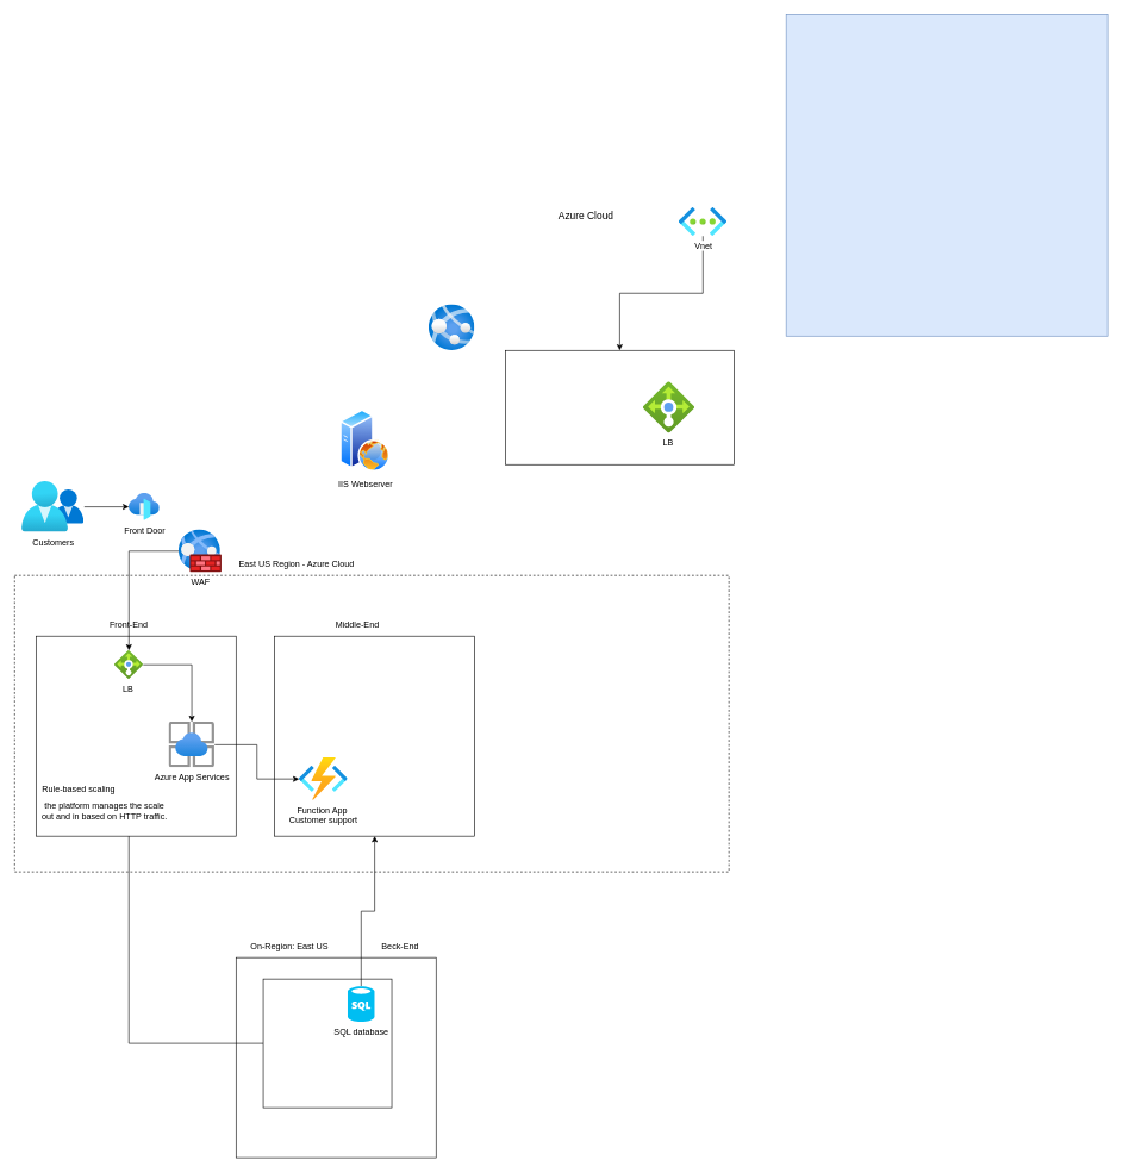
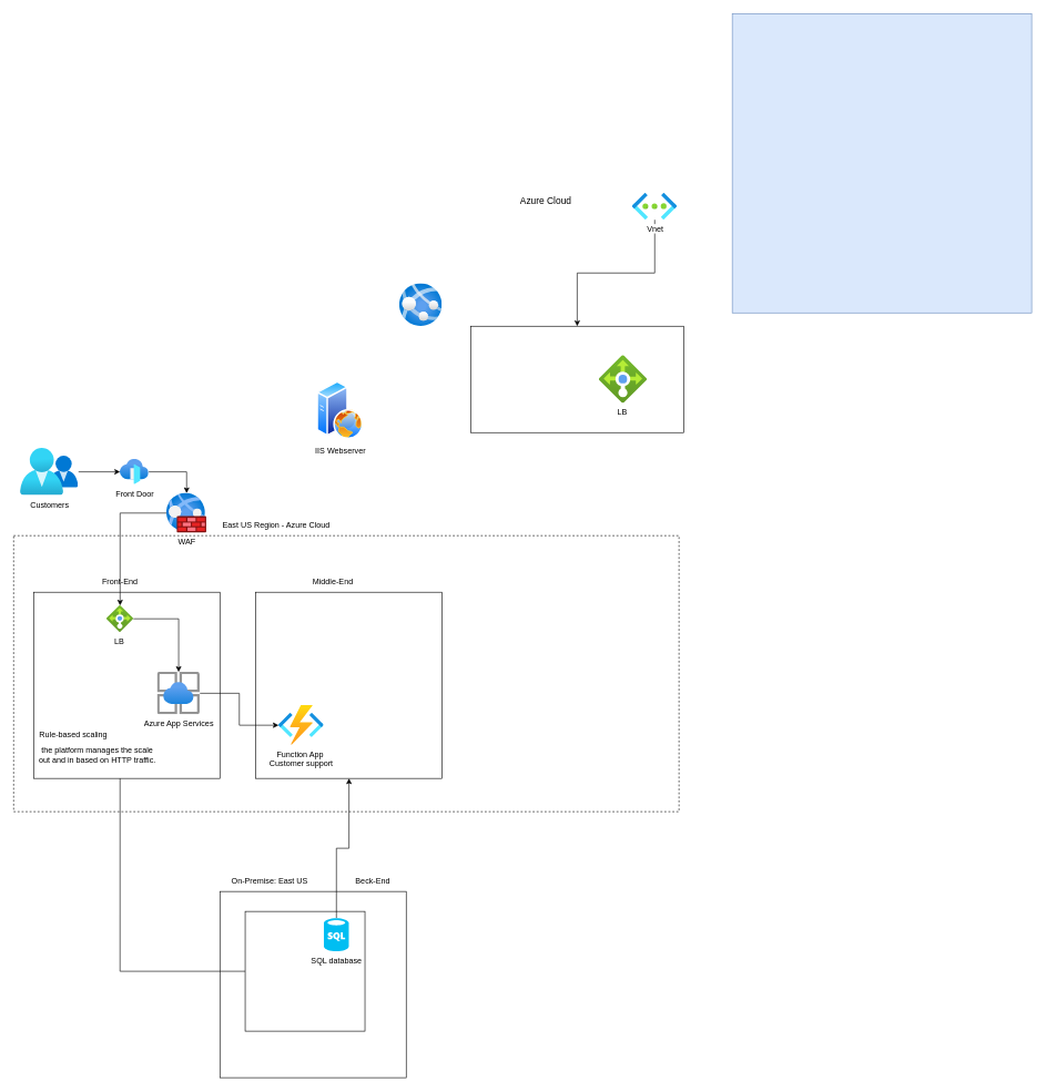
  <mxCell id="0" />
  <mxCell id="1" parent="0" />
  <mxCell id="2" value="" style="whiteSpace=wrap;html=1;aspect=fixed;" vertex="1" parent="1"><mxGeometry x="384" y="890" width="280" height="280" as="geometry" /></mxCell>
  <mxCell id="3" value="" style="whiteSpace=wrap;html=1;aspect=fixed;" vertex="1" parent="1"><mxGeometry x="330" y="1340" width="280" height="280" as="geometry" /></mxCell>
  <mxCell id="4" value="" style="verticalLabelPosition=bottom;verticalAlign=top;html=1;shape=mxgraph.basic.rect;fillColor2=none;strokeWidth=1;size=20;indent=5;dashed=1;fillColor=none;" vertex="1" parent="1"><mxGeometry x="20" y="805" width="1000" height="415" as="geometry" /></mxCell>
  <mxCell id="5" style="edgeStyle=orthogonalEdgeStyle;rounded=0;orthogonalLoop=1;jettySize=auto;html=1;entryX=0.464;entryY=0.143;entryDx=0;entryDy=0;entryPerimeter=0;" edge="1" parent="1" source="6" target="9"><mxGeometry relative="1" as="geometry" /></mxCell>
  <mxCell id="6" value="" style="whiteSpace=wrap;html=1;aspect=fixed;" vertex="1" parent="1"><mxGeometry x="368" y="1370" width="180" height="180" as="geometry" /></mxCell>
  <mxCell id="7" value="" style="whiteSpace=wrap;html=1;verticalAlign=top;labelBackgroundColor=default;" vertex="1" parent="1"><mxGeometry x="707" y="490" width="320" height="160" as="geometry" /></mxCell>
  <mxCell id="8" value="" style="whiteSpace=wrap;html=1;aspect=fixed;fillColor=#dae8fc;strokeColor=#6c8ebf;" vertex="1" parent="1"><mxGeometry x="1100" y="20" width="450" height="450" as="geometry" /></mxCell>
  <mxCell id="9" value="" style="whiteSpace=wrap;html=1;aspect=fixed;" vertex="1" parent="1"><mxGeometry x="50" y="890" width="280" height="280" as="geometry" /></mxCell>
  <mxCell id="10" style="edgeStyle=orthogonalEdgeStyle;rounded=0;orthogonalLoop=1;jettySize=auto;html=1;" edge="1" parent="1" source="11" target="2"><mxGeometry relative="1" as="geometry" /></mxCell>
  <mxCell id="11" value="SQL database" style="verticalLabelPosition=bottom;html=1;verticalAlign=top;align=center;strokeColor=none;fillColor=#00BEF2;shape=mxgraph.azure.sql_database;" vertex="1" parent="1"><mxGeometry x="486.25" y="1380" width="37.5" height="50" as="geometry" /></mxCell>
  <mxCell id="12" style="edgeStyle=orthogonalEdgeStyle;rounded=0;orthogonalLoop=1;jettySize=auto;html=1;" edge="1" parent="1" source="13" target="32"><mxGeometry relative="1" as="geometry" /></mxCell>
  <mxCell id="13" value="LB&amp;nbsp;" style="image;aspect=fixed;html=1;points=[];align=center;fontSize=12;image=img/lib/azure2/networking/Load_Balancers.svg;" vertex="1" parent="1"><mxGeometry x="160" y="910" width="40" height="40" as="geometry" /></mxCell>
  <mxCell id="14" value="" style="edgeStyle=orthogonalEdgeStyle;rounded=0;orthogonalLoop=1;jettySize=auto;html=1;" edge="1" parent="1" source="15" target="7"><mxGeometry relative="1" as="geometry" /></mxCell>
  <mxCell id="15" value="Vnet&lt;br&gt;" style="image;aspect=fixed;html=1;points=[];align=center;fontSize=12;image=img/lib/azure2/networking/Virtual_Networks.svg;" vertex="1" parent="1"><mxGeometry x="950" y="290" width="67" height="40" as="geometry" /></mxCell>
  <mxCell id="16" value="" style="image;aspect=fixed;html=1;points=[];align=center;fontSize=12;image=img/lib/azure2/compute/App_Services.svg;" vertex="1" parent="1"><mxGeometry x="600" y="426" width="64" height="64" as="geometry" /></mxCell>
  <mxCell id="17" value="&lt;font style=&quot;font-size: 14px;&quot;&gt;Azure Cloud&lt;/font&gt;" style="text;strokeColor=none;align=center;fillColor=none;html=1;verticalAlign=middle;whiteSpace=wrap;rounded=0;" vertex="1" parent="1"><mxGeometry x="740" y="272" width="160" height="60" as="geometry" /></mxCell>
- <mxCell id="18" value="On-Region: East US" style="text;html=1;strokeColor=none;fillColor=none;align=center;verticalAlign=middle;whiteSpace=wrap;rounded=0;" vertex="1" parent="1"><mxGeometry x="300" y="1300" width="210" height="50" as="geometry" /></mxCell>
+ <mxCell id="18" value="On-Premise: East US" style="text;html=1;strokeColor=none;fillColor=none;align=center;verticalAlign=middle;whiteSpace=wrap;rounded=0;" vertex="1" parent="1"><mxGeometry x="300" y="1300" width="210" height="50" as="geometry" /></mxCell>
  <mxCell id="19" style="edgeStyle=orthogonalEdgeStyle;rounded=0;orthogonalLoop=1;jettySize=auto;html=1;" edge="1" parent="1" source="20" target="13"><mxGeometry relative="1" as="geometry" /></mxCell>
  <mxCell id="20" value="WAF" style="image;aspect=fixed;html=1;points=[];align=center;fontSize=12;image=img/lib/azure2/networking/Web_Application_Firewall_Policies_WAF.svg;" vertex="1" parent="1"><mxGeometry x="250" y="741" width="60" height="60" as="geometry" /></mxCell>
  <mxCell id="21" value="Front-End" style="text;html=1;strokeColor=none;fillColor=none;align=center;verticalAlign=middle;whiteSpace=wrap;rounded=0;" vertex="1" parent="1"><mxGeometry x="150" y="860" width="60" height="30" as="geometry" /></mxCell>
+ <mxCell id="22" style="edgeStyle=orthogonalEdgeStyle;rounded=0;orthogonalLoop=1;jettySize=auto;html=1;" edge="1" parent="1" source="23" target="20"><mxGeometry relative="1" as="geometry" /></mxCell>
  <mxCell id="23" value="Front Door&lt;br&gt;" style="image;aspect=fixed;html=1;points=[];align=center;fontSize=12;image=img/lib/azure2/networking/Front_Doors.svg;" vertex="1" parent="1"><mxGeometry x="180" y="690" width="43.07" height="38" as="geometry" /></mxCell>
  <mxCell id="24" style="edgeStyle=orthogonalEdgeStyle;rounded=0;orthogonalLoop=1;jettySize=auto;html=1;" edge="1" parent="1" source="25" target="23"><mxGeometry relative="1" as="geometry" /></mxCell>
  <mxCell id="25" value="Customers&lt;br&gt;" style="image;aspect=fixed;html=1;points=[];align=center;fontSize=12;image=img/lib/azure2/management_governance/My_Customers.svg;" vertex="1" parent="1"><mxGeometry x="30" y="673.5" width="87.49" height="71" as="geometry" /></mxCell>
  <mxCell id="26" value="LB&amp;nbsp;" style="image;aspect=fixed;html=1;points=[];align=center;fontSize=12;image=img/lib/azure2/networking/Load_Balancers.svg;" vertex="1" parent="1"><mxGeometry x="900" y="534" width="72" height="72" as="geometry" /></mxCell>
  <mxCell id="27" value="East US Region - Azure Cloud" style="text;strokeColor=none;align=center;fillColor=none;html=1;verticalAlign=middle;whiteSpace=wrap;rounded=0;" vertex="1" parent="1"><mxGeometry x="320" y="775" width="190" height="30" as="geometry" /></mxCell>
  <mxCell id="28" value="Middle-End" style="text;html=1;strokeColor=none;fillColor=none;align=center;verticalAlign=middle;whiteSpace=wrap;rounded=0;" vertex="1" parent="1"><mxGeometry x="460" y="860" width="80" height="30" as="geometry" /></mxCell>
  <mxCell id="29" value="Beck-End" style="text;html=1;strokeColor=none;fillColor=none;align=center;verticalAlign=middle;whiteSpace=wrap;rounded=0;" vertex="1" parent="1"><mxGeometry x="520" y="1310" width="80" height="30" as="geometry" /></mxCell>
  <mxCell id="30" value="IIS Webserver" style="image;aspect=fixed;perimeter=ellipsePerimeter;html=1;align=center;shadow=0;dashed=0;spacingTop=3;image=img/lib/active_directory/web_server.svg;" vertex="1" parent="1"><mxGeometry x="475.64" y="572.55" width="69.96" height="87.45" as="geometry" /></mxCell>
  <mxCell id="31" style="edgeStyle=orthogonalEdgeStyle;rounded=0;orthogonalLoop=1;jettySize=auto;html=1;" edge="1" parent="1" source="32" target="33"><mxGeometry relative="1" as="geometry" /></mxCell>
  <mxCell id="32" value="Azure App Services&lt;br&gt;" style="image;aspect=fixed;html=1;points=[];align=center;fontSize=12;image=img/lib/azure2/app_services/App_Service_Environments.svg;" vertex="1" parent="1"><mxGeometry x="236" y="1010" width="64" height="64" as="geometry" /></mxCell>
  <mxCell id="33" value="Function App&amp;nbsp;&lt;br&gt;Customer support&lt;br&gt;" style="image;aspect=fixed;html=1;points=[];align=center;fontSize=12;image=img/lib/azure2/compute/Function_Apps.svg;" vertex="1" parent="1"><mxGeometry x="418.25" y="1060" width="68" height="60" as="geometry" /></mxCell>
  <mxCell id="34" value="Rule-based scaling" style="text;strokeColor=none;align=center;fillColor=none;html=1;verticalAlign=middle;whiteSpace=wrap;rounded=0;" vertex="1" parent="1"><mxGeometry x="25" y="1074" width="170" height="60" as="geometry" /></mxCell>
  <mxCell id="35" value="the platform manages the scale out and in based on HTTP traffic." style="text;strokeColor=none;align=center;fillColor=none;html=1;verticalAlign=middle;whiteSpace=wrap;rounded=0;" vertex="1" parent="1"><mxGeometry x="56" y="1110" width="180" height="50" as="geometry" /></mxCell>
